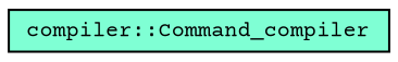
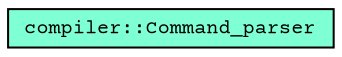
  digraph {
    rankdir=LR
    fontname="Courier Prime"
-   n1 [color=black fillcolor=aquamarine fontname="Courier Prime" fontsize=10 height=0.2 label="compiler::Command_compiler" shape=record style=filled width=0.4]
+   n1 [color=black fillcolor=aquamarine fontname="Courier Prime" fontsize=10 height=0.2 label="compiler::Command_parser" shape=record style=filled width=0.4]
  }
